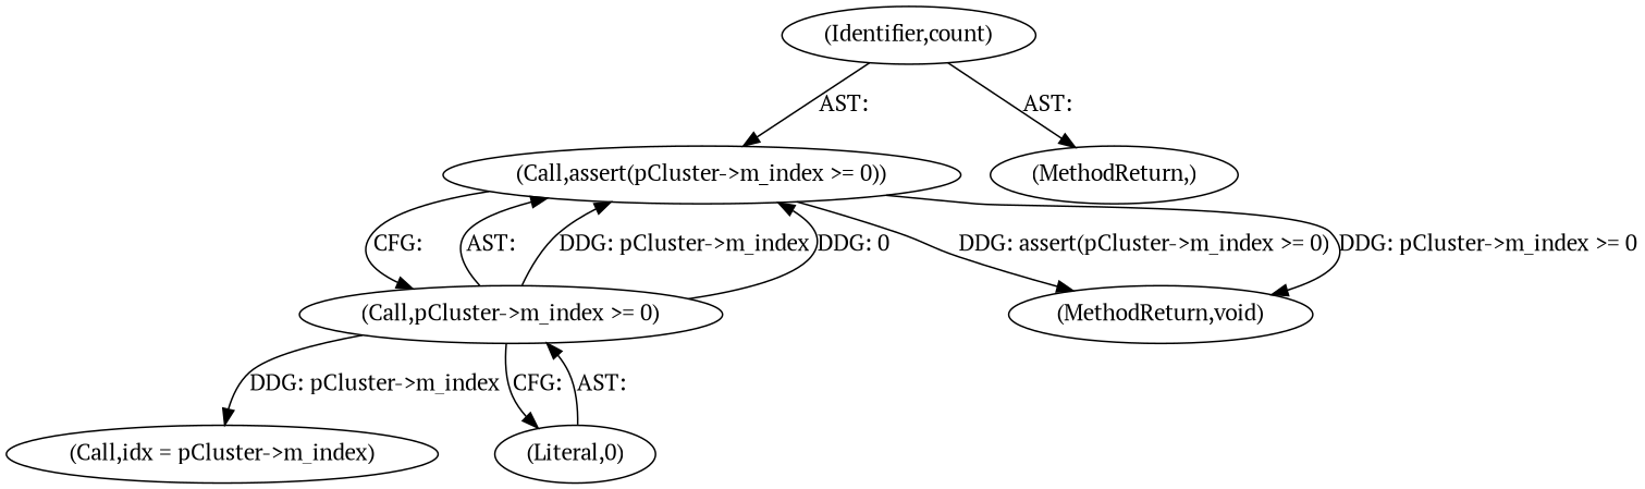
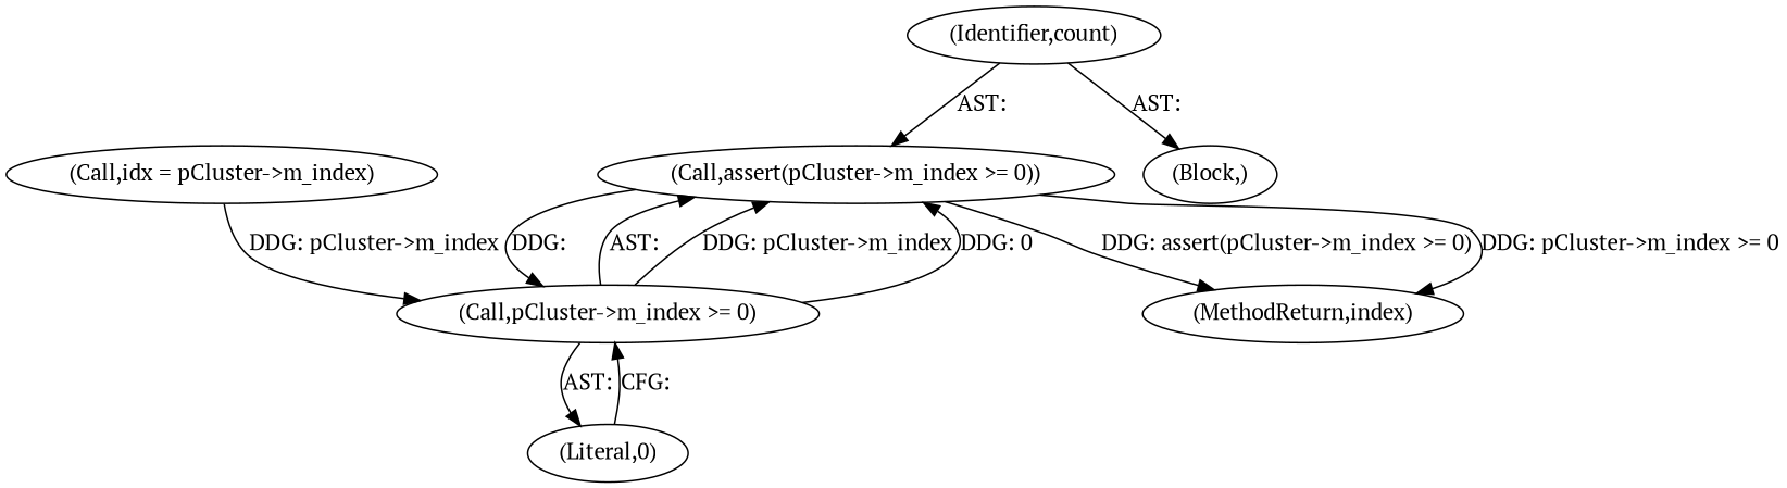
  digraph {
    fontname="PT Serif"
    node [fontname="PT Serif"]
    edge [fontname="PT Serif"]
    n1 [label="(Call,assert(pCluster->m_index >= 0))"]
    n2 [label="(Call,pCluster->m_index >= 0)"]
-   n3 [label="(MethodReturn,void)"]
+   n3 [label="(MethodReturn,index)"]
    n4 [label="(Call,idx = pCluster->m_index)"]
    n5 [label="(Literal,0)"]
-   n6 [label="(MethodReturn,)"]
+   n6 [label="(Block,)"]
    n7 [label="(Identifier,count)"]
-   n1 -> n2 [label="CFG: "]
+   n1 -> n2 [label="DDG: "]
    n1 -> n3 [label="DDG: assert(pCluster->m_index >= 0)"]
    n1 -> n3 [label="DDG: pCluster->m_index >= 0"]
    n2 -> n1 [label="AST: "]
    n2 -> n1 [label="DDG: pCluster->m_index"]
    n2 -> n1 [label="DDG: 0"]
-   n2 -> n4 [label="DDG: pCluster->m_index"]
-   n2 -> n5 [label="CFG: "]
-   n5 -> n2 [label="AST: "]
+   n4 -> n2 [label="DDG: pCluster->m_index"]
+   n2 -> n5 [label="AST: "]
+   n5 -> n2 [label="CFG: "]
    n7 -> n1 [label="AST: "]
    n7 -> n6 [label="AST: "]
  }
